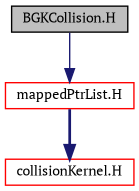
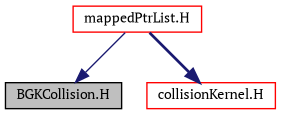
  digraph {
    fontname="PT Serif"
    node [color=red fontname="PT Serif" fontsize=10 shape=record]
    edge [color=midnightblue fontname="PT Serif" fontsize=10 labelfontname=Helvetica labelfontsize=10]
    n1 [color=black fillcolor=grey75 fontcolor=black height=0.2 label="BGKCollision.H" style=filled width=0.4]
    n2 [height=0.2 label="mappedPtrList.H" width=0.4]
    n3 [height=0.2 label="collisionKernel.H" width=0.4]
-   n1 -> n2 [style=solid]
+   n2 -> n1 [style=solid]
    n2 -> n3 [style=bold]
  }
